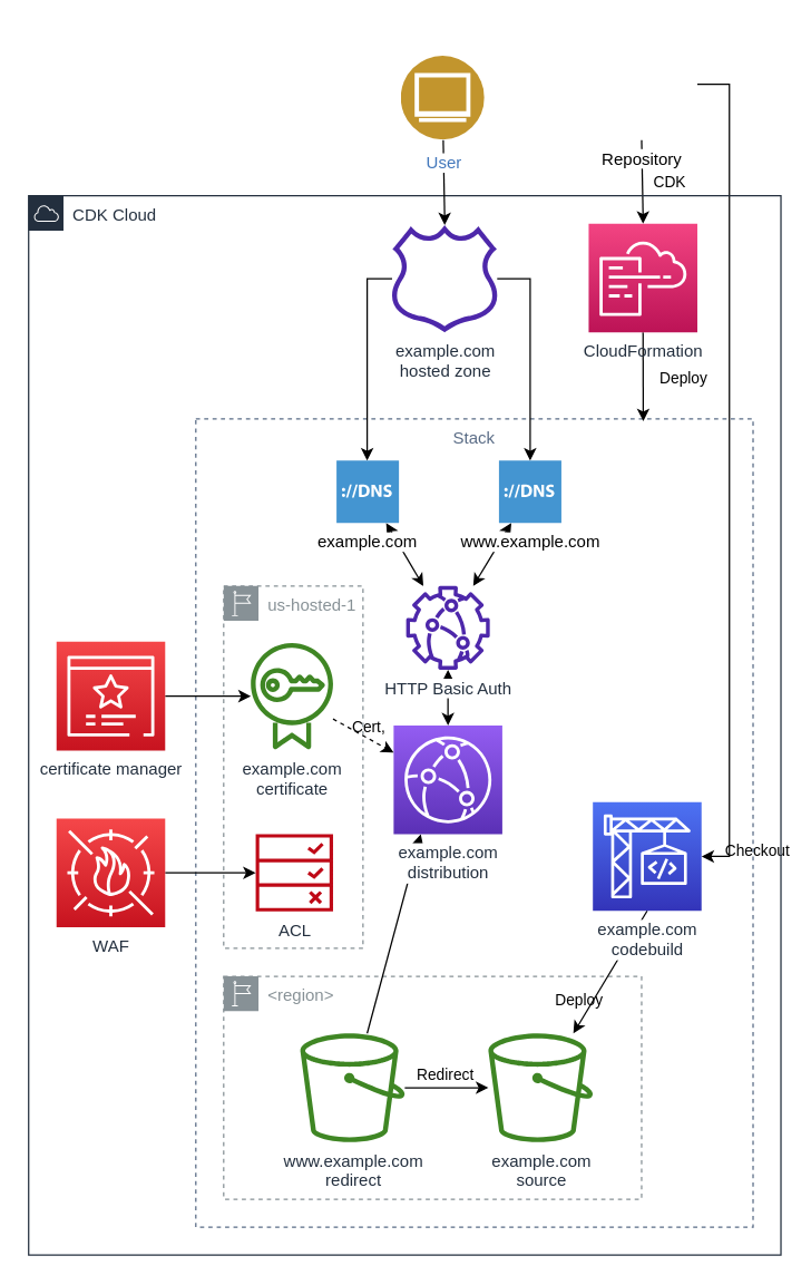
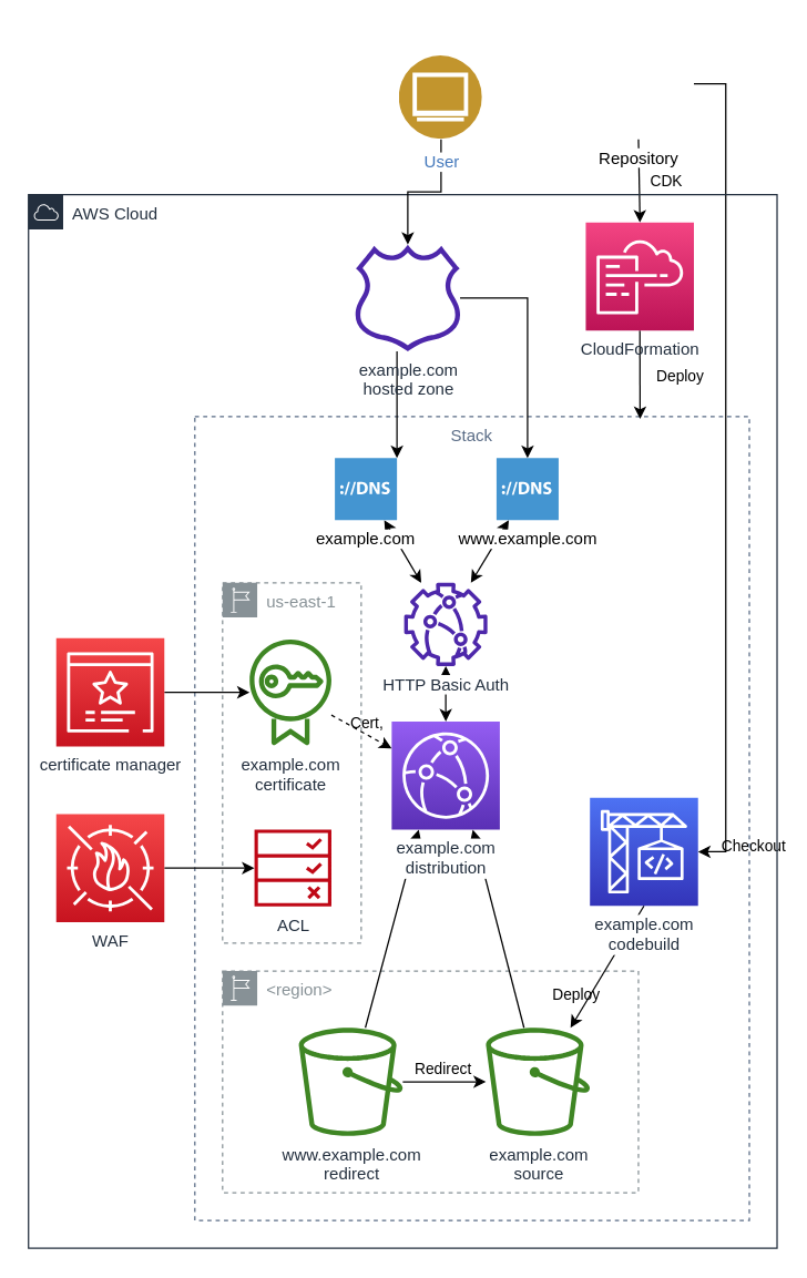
  <mxCell id="0" />
  <mxCell id="1" parent="0" />
  <mxCell id="2" value="CDK" style="edgeStyle=orthogonalEdgeStyle;rounded=0;jumpStyle=gap;orthogonalLoop=1;jettySize=auto;html=1;exitX=0.5;exitY=1;exitDx=0;exitDy=0;entryX=0.5;entryY=0;entryDx=0;entryDy=0;entryPerimeter=0;labelBackgroundColor=none;" parent="1" source="4" target="10" edge="1"><mxGeometry x="0.016" y="19" relative="1" as="geometry"><mxPoint as="offset" /></mxGeometry></mxCell>
  <mxCell id="3" value="Checkout" style="edgeStyle=orthogonalEdgeStyle;rounded=0;jumpStyle=gap;orthogonalLoop=1;jettySize=auto;html=1;exitX=1;exitY=0.5;exitDx=0;exitDy=0;entryX=1;entryY=0.5;entryDx=0;entryDy=0;entryPerimeter=0;labelBackgroundColor=none;startArrow=none;startFill=0;" parent="1" source="4" target="18" edge="1"><mxGeometry x="0.926" y="13" relative="1" as="geometry"><mxPoint x="7" y="-2" as="offset" /></mxGeometry></mxCell>
  <mxCell id="4" value="Repository" style="shape=image;html=1;verticalAlign=top;verticalLabelPosition=bottom;labelBackgroundColor=#ffffff;imageAspect=0;aspect=fixed;image=https://cdn1.iconfinder.com/data/icons/picons-social/57/github_rounded-128.png" parent="1" vertex="1"><mxGeometry x="420" y="20" width="80" height="80" as="geometry" /></mxCell>
- <mxCell id="5" value="CDK Cloud" style="points=[[0,0],[0.25,0],[0.5,0],[0.75,0],[1,0],[1,0.25],[1,0.5],[1,0.75],[1,1],[0.75,1],[0.5,1],[0.25,1],[0,1],[0,0.75],[0,0.5],[0,0.25]];outlineConnect=0;gradientColor=none;html=1;whiteSpace=wrap;fontSize=12;fontStyle=0;container=1;pointerEvents=0;collapsible=0;recursiveResize=0;shape=mxgraph.aws4.group;grIcon=mxgraph.aws4.group_aws_cloud;strokeColor=#232F3E;fillColor=none;verticalAlign=top;align=left;spacingLeft=30;fontColor=#232F3E;dashed=0;" parent="1" vertex="1"><mxGeometry x="20" y="140" width="540" height="760" as="geometry" /></mxCell>
+ <mxCell id="5" value="AWS Cloud" style="points=[[0,0],[0.25,0],[0.5,0],[0.75,0],[1,0],[1,0.25],[1,0.5],[1,0.75],[1,1],[0.75,1],[0.5,1],[0.25,1],[0,1],[0,0.75],[0,0.5],[0,0.25]];outlineConnect=0;gradientColor=none;html=1;whiteSpace=wrap;fontSize=12;fontStyle=0;container=1;pointerEvents=0;collapsible=0;recursiveResize=0;shape=mxgraph.aws4.group;grIcon=mxgraph.aws4.group_aws_cloud;strokeColor=#232F3E;fillColor=none;verticalAlign=top;align=left;spacingLeft=30;fontColor=#232F3E;dashed=0;" parent="1" vertex="1"><mxGeometry x="20" y="140" width="540" height="760" as="geometry" /></mxCell>
  <mxCell id="6" value="Stack" style="fillColor=none;strokeColor=#5A6C86;dashed=1;verticalAlign=top;fontStyle=0;fontColor=#5A6C86;" parent="5" vertex="1"><mxGeometry x="120" y="160" width="400" height="580" as="geometry" /></mxCell>
- <mxCell id="7" value="us-hosted-1" style="sketch=0;outlineConnect=0;gradientColor=none;html=1;whiteSpace=wrap;fontSize=12;fontStyle=0;shape=mxgraph.aws4.group;grIcon=mxgraph.aws4.group_region;strokeColor=#879196;fillColor=none;verticalAlign=top;align=left;spacingLeft=30;fontColor=#879196;dashed=1;" parent="5" vertex="1"><mxGeometry x="140" y="280" width="100" height="260" as="geometry" /></mxCell>
+ <mxCell id="7" value="us-east-1" style="sketch=0;outlineConnect=0;gradientColor=none;html=1;whiteSpace=wrap;fontSize=12;fontStyle=0;shape=mxgraph.aws4.group;grIcon=mxgraph.aws4.group_region;strokeColor=#879196;fillColor=none;verticalAlign=top;align=left;spacingLeft=30;fontColor=#879196;dashed=1;" parent="5" vertex="1"><mxGeometry x="140" y="280" width="100" height="260" as="geometry" /></mxCell>
  <mxCell id="8" value="&amp;lt;region&amp;gt;" style="sketch=0;outlineConnect=0;gradientColor=none;html=1;whiteSpace=wrap;fontSize=12;fontStyle=0;shape=mxgraph.aws4.group;grIcon=mxgraph.aws4.group_region;strokeColor=#879196;fillColor=none;verticalAlign=top;align=left;spacingLeft=30;fontColor=#879196;dashed=1;" parent="5" vertex="1"><mxGeometry x="140" y="560" width="300" height="160" as="geometry" /></mxCell>
  <mxCell id="9" value="Deploy" style="edgeStyle=orthogonalEdgeStyle;rounded=0;jumpStyle=gap;orthogonalLoop=1;jettySize=auto;html=1;exitX=0.5;exitY=1;exitDx=0;exitDy=0;exitPerimeter=0;entryX=0.803;entryY=0.003;entryDx=0;entryDy=0;entryPerimeter=0;labelBackgroundColor=none;startArrow=none;startFill=0;" parent="5" source="10" target="6" edge="1"><mxGeometry x="0.035" y="29" relative="1" as="geometry"><mxPoint as="offset" /></mxGeometry></mxCell>
  <mxCell id="10" value="CloudFormation" style="sketch=0;points=[[0,0,0],[0.25,0,0],[0.5,0,0],[0.75,0,0],[1,0,0],[0,1,0],[0.25,1,0],[0.5,1,0],[0.75,1,0],[1,1,0],[0,0.25,0],[0,0.5,0],[0,0.75,0],[1,0.25,0],[1,0.5,0],[1,0.75,0]];points=[[0,0,0],[0.25,0,0],[0.5,0,0],[0.75,0,0],[1,0,0],[0,1,0],[0.25,1,0],[0.5,1,0],[0.75,1,0],[1,1,0],[0,0.25,0],[0,0.5,0],[0,0.75,0],[1,0.25,0],[1,0.5,0],[1,0.75,0]];outlineConnect=0;fontColor=#232F3E;gradientColor=#F34482;gradientDirection=north;fillColor=#BC1356;strokeColor=#ffffff;dashed=0;verticalLabelPosition=bottom;verticalAlign=top;align=center;html=1;fontSize=12;fontStyle=0;aspect=fixed;shape=mxgraph.aws4.resourceIcon;resIcon=mxgraph.aws4.cloudformation;" parent="5" vertex="1"><mxGeometry x="402" y="20" width="78" height="78" as="geometry" /></mxCell>
  <mxCell id="11" value="example.com&lt;br&gt;source" style="sketch=0;outlineConnect=0;fontColor=#232F3E;gradientColor=none;fillColor=#3F8624;strokeColor=none;dashed=0;verticalLabelPosition=bottom;verticalAlign=top;align=center;html=1;fontSize=12;fontStyle=0;aspect=fixed;pointerEvents=1;shape=mxgraph.aws4.bucket;" parent="5" vertex="1"><mxGeometry x="330" y="601" width="75" height="78" as="geometry" /></mxCell>
  <mxCell id="12" value="Redirect" style="edgeStyle=orthogonalEdgeStyle;rounded=0;jumpStyle=gap;orthogonalLoop=1;jettySize=auto;html=1;labelBackgroundColor=none;startArrow=none;startFill=0;" parent="5" source="13" target="11" edge="1"><mxGeometry x="-0.047" y="9" relative="1" as="geometry"><mxPoint as="offset" /></mxGeometry></mxCell>
  <mxCell id="13" value="www.example.com&lt;br&gt;redirect" style="sketch=0;outlineConnect=0;fontColor=#232F3E;gradientColor=none;fillColor=#3F8624;strokeColor=none;dashed=0;verticalLabelPosition=bottom;verticalAlign=top;align=center;html=1;fontSize=12;fontStyle=0;aspect=fixed;pointerEvents=1;shape=mxgraph.aws4.bucket;" parent="5" vertex="1"><mxGeometry x="195" y="601" width="75" height="78" as="geometry" /></mxCell>
  <mxCell id="14" style="rounded=0;orthogonalLoop=1;jettySize=auto;html=1;entryX=0.25;entryY=1;entryDx=0;entryDy=0;entryPerimeter=0;" parent="5" source="13" target="16" edge="1"><mxGeometry relative="1" as="geometry" /></mxCell>
+ <mxCell id="15" style="rounded=0;orthogonalLoop=1;jettySize=auto;html=1;entryX=0.75;entryY=1;entryDx=0;entryDy=0;entryPerimeter=0;" parent="5" source="11" target="16" edge="1"><mxGeometry relative="1" as="geometry" /></mxCell>
  <mxCell id="16" value="example.com&lt;br&gt;distribution" style="sketch=0;points=[[0,0,0],[0.25,0,0],[0.5,0,0],[0.75,0,0],[1,0,0],[0,1,0],[0.25,1,0],[0.5,1,0],[0.75,1,0],[1,1,0],[0,0.25,0],[0,0.5,0],[0,0.75,0],[1,0.25,0],[1,0.5,0],[1,0.75,0]];outlineConnect=0;fontColor=#232F3E;gradientColor=#945DF2;gradientDirection=north;fillColor=#5A30B5;strokeColor=#ffffff;dashed=0;verticalLabelPosition=bottom;verticalAlign=top;align=center;html=1;fontSize=12;fontStyle=0;aspect=fixed;shape=mxgraph.aws4.resourceIcon;resIcon=mxgraph.aws4.cloudfront;labelBackgroundColor=default;" parent="5" vertex="1"><mxGeometry x="262" y="380" width="78" height="78" as="geometry" /></mxCell>
  <mxCell id="17" value="Deploy" style="rounded=0;jumpStyle=gap;orthogonalLoop=1;jettySize=auto;html=1;exitX=0.5;exitY=1;exitDx=0;exitDy=0;exitPerimeter=0;labelBackgroundColor=none;startArrow=none;startFill=0;" parent="5" source="18" target="11" edge="1"><mxGeometry x="0.558" y="-9" relative="1" as="geometry"><mxPoint as="offset" /></mxGeometry></mxCell>
  <mxCell id="18" value="example.com&lt;br&gt;codebuild" style="sketch=0;points=[[0,0,0],[0.25,0,0],[0.5,0,0],[0.75,0,0],[1,0,0],[0,1,0],[0.25,1,0],[0.5,1,0],[0.75,1,0],[1,1,0],[0,0.25,0],[0,0.5,0],[0,0.75,0],[1,0.25,0],[1,0.5,0],[1,0.75,0]];outlineConnect=0;fontColor=#232F3E;gradientColor=#4D72F3;gradientDirection=north;fillColor=#3334B9;strokeColor=#ffffff;dashed=0;verticalLabelPosition=bottom;verticalAlign=top;align=center;html=1;fontSize=12;fontStyle=0;aspect=fixed;shape=mxgraph.aws4.resourceIcon;resIcon=mxgraph.aws4.codebuild;labelBackgroundColor=default;" parent="5" vertex="1"><mxGeometry x="405" y="435" width="78" height="78" as="geometry" /></mxCell>
  <mxCell id="19" style="rounded=0;orthogonalLoop=1;jettySize=auto;html=1;startArrow=classic;startFill=1;" edge="1" parent="5" source="20" target="34"><mxGeometry relative="1" as="geometry" /></mxCell>
  <mxCell id="20" value="example.com" style="shadow=0;dashed=0;html=1;strokeColor=none;fillColor=#4495D1;labelPosition=center;verticalLabelPosition=bottom;verticalAlign=top;align=center;outlineConnect=0;shape=mxgraph.veeam.dns;labelBackgroundColor=default;" parent="5" vertex="1"><mxGeometry x="221" y="190" width="44.8" height="44.8" as="geometry" /></mxCell>
  <mxCell id="21" style="edgeStyle=none;rounded=0;orthogonalLoop=1;jettySize=auto;html=1;startArrow=classic;startFill=1;" edge="1" parent="5" source="22" target="34"><mxGeometry relative="1" as="geometry" /></mxCell>
  <mxCell id="22" value="www.example.com" style="shadow=0;dashed=0;html=1;strokeColor=none;fillColor=#4495D1;labelPosition=center;verticalLabelPosition=bottom;verticalAlign=top;align=center;outlineConnect=0;shape=mxgraph.veeam.dns;labelBackgroundColor=default;" parent="5" vertex="1"><mxGeometry x="337.6" y="190" width="44.8" height="44.8" as="geometry" /></mxCell>
  <mxCell id="23" style="edgeStyle=orthogonalEdgeStyle;rounded=0;jumpStyle=gap;orthogonalLoop=1;jettySize=auto;html=1;labelBackgroundColor=none;" parent="5" source="25" target="20" edge="1"><mxGeometry relative="1" as="geometry"><Array as="points"><mxPoint x="243" y="60" /></Array></mxGeometry></mxCell>
  <mxCell id="24" value="" style="edgeStyle=orthogonalEdgeStyle;rounded=0;jumpStyle=gap;orthogonalLoop=1;jettySize=auto;html=1;labelBackgroundColor=none;" parent="5" source="25" target="22" edge="1"><mxGeometry relative="1" as="geometry" /></mxCell>
- <mxCell id="25" value="example.com&lt;br&gt;hosted zone" style="sketch=0;outlineConnect=0;fontColor=#232F3E;gradientColor=none;fillColor=#4D27AA;strokeColor=none;dashed=0;verticalLabelPosition=bottom;verticalAlign=top;align=center;html=1;fontSize=12;fontStyle=0;aspect=fixed;pointerEvents=1;shape=mxgraph.aws4.hosted_zone;" parent="5" vertex="1"><mxGeometry x="259.6" y="21" width="78" height="77" as="geometry" /></mxCell>
+ <mxCell id="25" value="example.com&lt;br&gt;hosted zone" style="sketch=0;outlineConnect=0;fontColor=#232F3E;gradientColor=none;fillColor=#4D27AA;strokeColor=none;dashed=0;verticalLabelPosition=bottom;verticalAlign=top;align=center;html=1;fontSize=12;fontStyle=0;aspect=fixed;pointerEvents=1;shape=mxgraph.aws4.hosted_zone;" parent="5" vertex="1"><mxGeometry x="234.6" y="36" width="78" height="77" as="geometry" /></mxCell>
  <mxCell id="26" value="Cert," style="rounded=0;jumpStyle=gap;orthogonalLoop=1;jettySize=auto;html=1;labelBackgroundColor=none;startArrow=none;startFill=0;entryX=0;entryY=0.25;entryDx=0;entryDy=0;entryPerimeter=0;dashed=1;" parent="5" source="29" target="16" edge="1"><mxGeometry x="-0.01" y="8" relative="1" as="geometry"><mxPoint y="1" as="offset" /></mxGeometry></mxCell>
  <mxCell id="27" style="edgeStyle=orthogonalEdgeStyle;rounded=0;jumpStyle=gap;orthogonalLoop=1;jettySize=auto;html=1;exitX=1;exitY=0.5;exitDx=0;exitDy=0;exitPerimeter=0;labelBackgroundColor=none;startArrow=none;startFill=0;" parent="5" source="28" target="29" edge="1"><mxGeometry relative="1" as="geometry" /></mxCell>
  <mxCell id="28" value="certificate manager" style="sketch=0;points=[[0,0,0],[0.25,0,0],[0.5,0,0],[0.75,0,0],[1,0,0],[0,1,0],[0.25,1,0],[0.5,1,0],[0.75,1,0],[1,1,0],[0,0.25,0],[0,0.5,0],[0,0.75,0],[1,0.25,0],[1,0.5,0],[1,0.75,0]];outlineConnect=0;fontColor=#232F3E;gradientColor=#F54749;gradientDirection=north;fillColor=#C7131F;strokeColor=#ffffff;dashed=0;verticalLabelPosition=bottom;verticalAlign=top;align=center;html=1;fontSize=12;fontStyle=0;aspect=fixed;shape=mxgraph.aws4.resourceIcon;resIcon=mxgraph.aws4.certificate_manager_3;" parent="5" vertex="1"><mxGeometry x="20" y="320" width="78" height="78" as="geometry" /></mxCell>
  <mxCell id="29" value="example.com&lt;br&gt;certificate" style="sketch=0;outlineConnect=0;fontColor=#232F3E;gradientColor=none;fillColor=#3F8624;strokeColor=none;dashed=0;verticalLabelPosition=bottom;verticalAlign=top;align=center;html=1;fontSize=12;fontStyle=0;aspect=fixed;pointerEvents=1;shape=mxgraph.aws4.certificate_manager;" parent="5" vertex="1"><mxGeometry x="159.5" y="320" width="59" height="78" as="geometry" /></mxCell>
  <mxCell id="30" value="ACL" style="sketch=0;outlineConnect=0;fontColor=#232F3E;gradientColor=none;fillColor=#BF0816;strokeColor=none;dashed=0;verticalLabelPosition=bottom;verticalAlign=top;align=center;html=1;fontSize=12;fontStyle=0;aspect=fixed;pointerEvents=1;shape=mxgraph.aws4.waf_rule;" parent="5" vertex="1"><mxGeometry x="163" y="458" width="55.5" height="55.5" as="geometry" /></mxCell>
  <mxCell id="31" style="edgeStyle=orthogonalEdgeStyle;rounded=0;orthogonalLoop=1;jettySize=auto;html=1;exitX=1;exitY=0.5;exitDx=0;exitDy=0;exitPerimeter=0;" parent="5" source="32" target="30" edge="1"><mxGeometry relative="1" as="geometry" /></mxCell>
  <mxCell id="32" value="WAF" style="sketch=0;points=[[0,0,0],[0.25,0,0],[0.5,0,0],[0.75,0,0],[1,0,0],[0,1,0],[0.25,1,0],[0.5,1,0],[0.75,1,0],[1,1,0],[0,0.25,0],[0,0.5,0],[0,0.75,0],[1,0.25,0],[1,0.5,0],[1,0.75,0]];outlineConnect=0;fontColor=#232F3E;gradientColor=#F54749;gradientDirection=north;fillColor=#C7131F;strokeColor=#ffffff;dashed=0;verticalLabelPosition=bottom;verticalAlign=top;align=center;html=1;fontSize=12;fontStyle=0;aspect=fixed;shape=mxgraph.aws4.resourceIcon;resIcon=mxgraph.aws4.waf;" parent="5" vertex="1"><mxGeometry x="20" y="446.75" width="78" height="78" as="geometry" /></mxCell>
  <mxCell id="33" style="edgeStyle=orthogonalEdgeStyle;rounded=0;orthogonalLoop=1;jettySize=auto;html=1;entryX=0.5;entryY=0;entryDx=0;entryDy=0;entryPerimeter=0;startArrow=classic;startFill=1;" edge="1" parent="5" source="34" target="16"><mxGeometry relative="1" as="geometry" /></mxCell>
  <mxCell id="34" value="HTTP Basic Auth" style="sketch=0;outlineConnect=0;fontColor=#232F3E;gradientColor=none;fillColor=#4D27AA;strokeColor=none;dashed=0;verticalLabelPosition=bottom;verticalAlign=top;align=center;html=1;fontSize=12;fontStyle=0;aspect=fixed;pointerEvents=1;shape=mxgraph.aws4.cloudfront_functions;labelBackgroundColor=default;" parent="5" vertex="1"><mxGeometry x="271" y="280" width="60" height="60" as="geometry" /></mxCell>
  <mxCell id="35" style="edgeStyle=orthogonalEdgeStyle;rounded=0;jumpStyle=gap;orthogonalLoop=1;jettySize=auto;html=1;exitX=0.5;exitY=1;exitDx=0;exitDy=0;labelBackgroundColor=none;" parent="1" source="36" target="25" edge="1"><mxGeometry relative="1" as="geometry" /></mxCell>
  <mxCell id="36" value="User" style="aspect=fixed;perimeter=ellipsePerimeter;html=1;align=center;shadow=0;dashed=0;fontColor=#4277BB;labelBackgroundColor=#ffffff;fontSize=12;spacingTop=3;image;image=img/lib/ibm/users/browser.svg;" parent="1" vertex="1"><mxGeometry x="287.6" y="40" width="60" height="60" as="geometry" /></mxCell>
